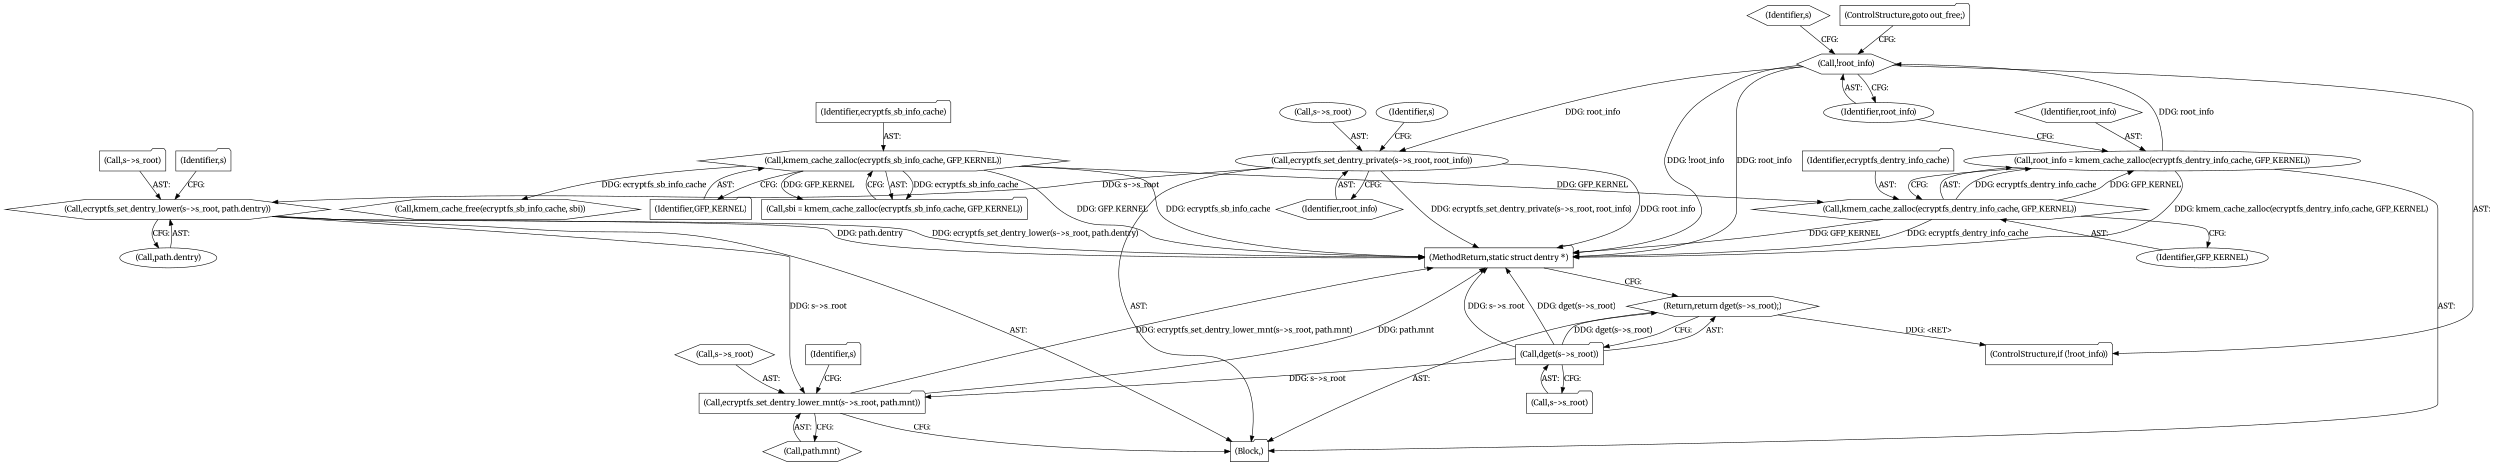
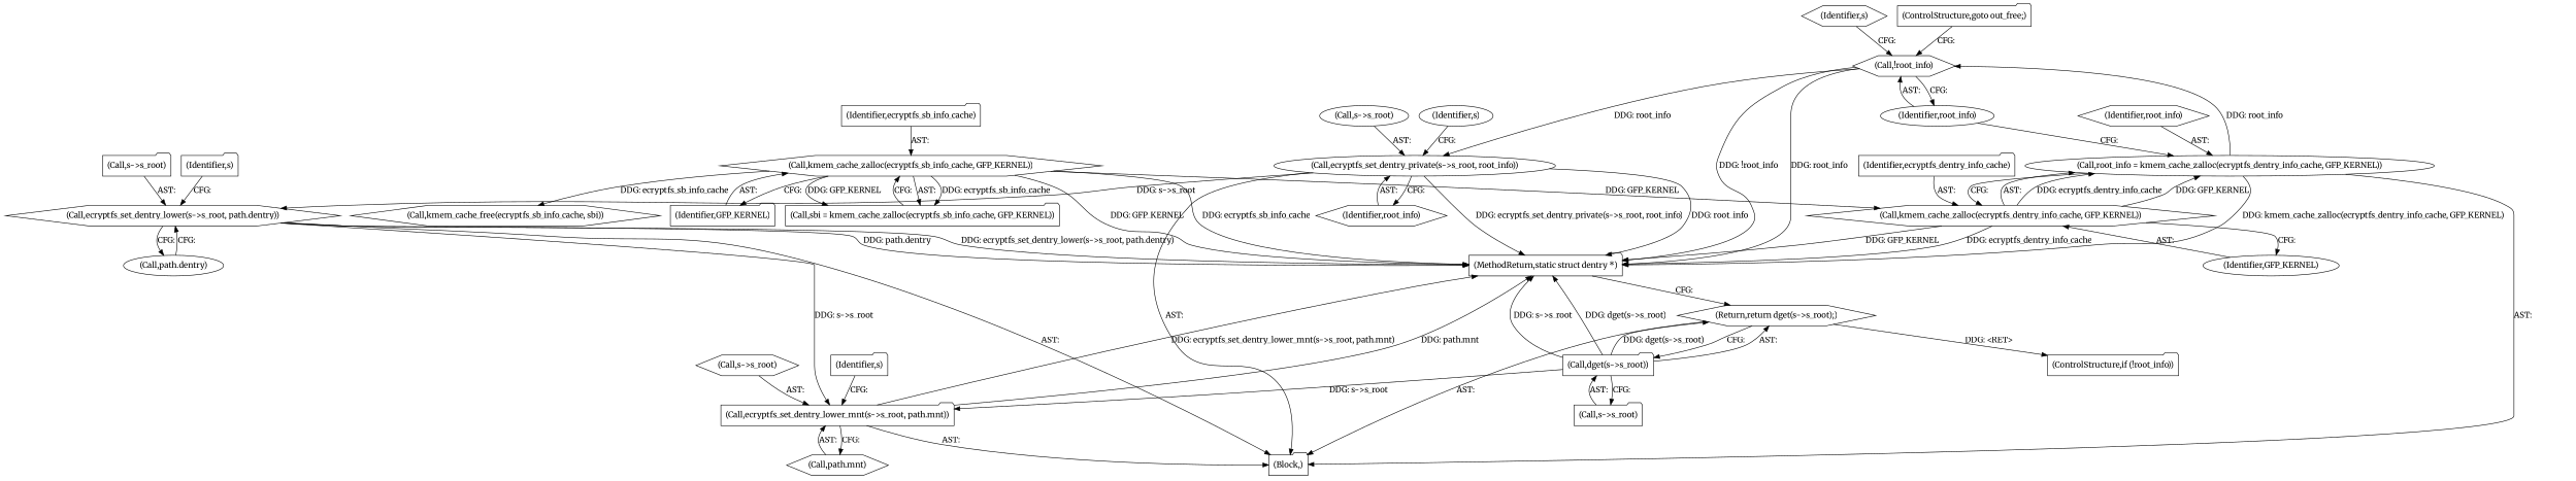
  digraph {
    fontname=Merriweather
    node [fontname=Merriweather shape=folder]
    edge [fontname=Merriweather]
    n1 [label="(Call,!root_info)" shape=hexagon]
    n2 [label="(Call,ecryptfs_set_dentry_private(s->s_root, root_info))" shape=ellipse]
    n3 [label="(Identifier,root_info)" shape=ellipse]
    n4 [label="(ControlStructure,if (!root_info))"]
    n5 [label="(MethodReturn,static struct dentry *)"]
    n6 [label="(Block,)"]
    n7 [label="(Call,ecryptfs_set_dentry_lower(s->s_root, path.dentry))" shape=hexagon]
    n8 [label="(Identifier,root_info)" shape=hexagon]
    n9 [label="(Call,root_info = kmem_cache_zalloc(ecryptfs_dentry_info_cache, GFP_KERNEL))" shape=ellipse]
    n10 [label="(Return,return dget(s->s_root);)" shape=hexagon]
    n11 [label="(Call,kmem_cache_zalloc(ecryptfs_dentry_info_cache, GFP_KERNEL))" shape=hexagon]
    n12 [label="(Identifier,GFP_KERNEL)" shape=ellipse]
    n13 [label="(Call,kmem_cache_zalloc(ecryptfs_sb_info_cache, GFP_KERNEL))" shape=hexagon]
    n14 [label="(Call,kmem_cache_free(ecryptfs_sb_info_cache, sbi))" shape=hexagon]
    n15 [label="(Identifier,GFP_KERNEL)"]
    n16 [label="(Call,sbi = kmem_cache_zalloc(ecryptfs_sb_info_cache, GFP_KERNEL))"]
    n17 [label="(Call,ecryptfs_set_dentry_lower_mnt(s->s_root, path.mnt))"]
    n18 [label="(Call,path.dentry)" shape=ellipse]
    n19 [label="(Call,path.mnt)" shape=hexagon]
    n20 [label="(Call,dget(s->s_root))"]
    n21 [label="(Call,s->s_root)"]
    n22 [label="(Call,s->s_root)" shape=ellipse]
    n23 [label="(Identifier,s)" shape=hexagon]
    n24 [label="(Identifier,s)"]
    n25 [label="(Call,s->s_root)" shape=hexagon]
    n26 [label="(ControlStructure,goto out_free;)"]
    n27 [label="(Identifier,s)"]
    n28 [label="(Call,s->s_root)"]
    n29 [label="(Identifier,ecryptfs_dentry_info_cache)"]
    n30 [label="(Identifier,ecryptfs_sb_info_cache)"]
    n31 [label="(Identifier,s)" shape=ellipse]
    n32 [label="(Identifier,root_info)" shape=hexagon]
    n1 -> n2 [label="DDG: root_info"]
    n1 -> n3 [label="CFG: "]
-   n1 -> n4 [label="AST: "]
    n1 -> n5 [label="DDG: !root_info"]
    n1 -> n5 [label="DDG: root_info"]
    n2 -> n5 [label="DDG: ecryptfs_set_dentry_private(s->s_root, root_info)"]
    n2 -> n5 [label="DDG: root_info"]
    n2 -> n6 [label="AST: "]
    n2 -> n7 [label="DDG: s->s_root"]
    n2 -> n8 [label="CFG: "]
    n3 -> n1 [label="AST: "]
    n3 -> n9 [label="CFG: "]
    n5 -> n10 [label="CFG: "]
    n7 -> n5 [label="DDG: ecryptfs_set_dentry_lower(s->s_root, path.dentry)"]
    n7 -> n5 [label="DDG: path.dentry"]
    n7 -> n6 [label="AST: "]
    n7 -> n17 [label="DDG: s->s_root"]
    n7 -> n18 [label="CFG: "]
    n8 -> n2 [label="AST: "]
    n9 -> n1 [label="DDG: root_info"]
    n9 -> n5 [label="DDG: kmem_cache_zalloc(ecryptfs_dentry_info_cache, GFP_KERNEL)"]
    n9 -> n6 [label="AST: "]
    n9 -> n11 [label="CFG: "]
    n10 -> n4 [label="DDG: <RET>"]
    n10 -> n6 [label="AST: "]
    n10 -> n20 [label="CFG: "]
    n11 -> n5 [label="DDG: GFP_KERNEL"]
    n11 -> n5 [label="DDG: ecryptfs_dentry_info_cache"]
    n11 -> n9 [label="AST: "]
    n11 -> n9 [label="DDG: ecryptfs_dentry_info_cache"]
    n11 -> n9 [label="DDG: GFP_KERNEL"]
    n11 -> n12 [label="CFG: "]
    n12 -> n11 [label="AST: "]
    n13 -> n5 [label="DDG: GFP_KERNEL"]
    n13 -> n5 [label="DDG: ecryptfs_sb_info_cache"]
    n13 -> n11 [label="DDG: GFP_KERNEL"]
    n13 -> n14 [label="DDG: ecryptfs_sb_info_cache"]
    n13 -> n15 [label="CFG: "]
    n13 -> n16 [label="AST: "]
    n13 -> n16 [label="DDG: ecryptfs_sb_info_cache"]
    n13 -> n16 [label="DDG: GFP_KERNEL"]
    n15 -> n13 [label="AST: "]
    n16 -> n13 [label="CFG: "]
    n17 -> n5 [label="DDG: ecryptfs_set_dentry_lower_mnt(s->s_root, path.mnt)"]
    n17 -> n5 [label="DDG: path.mnt"]
-   n17 -> n6 [label="CFG: "]
+   n17 -> n6 [label="AST: "]
    n17 -> n19 [label="CFG: "]
-   n18 -> n7 [label="AST: "]
+   n18 -> n7 [label="CFG: "]
    n19 -> n17 [label="AST: "]
    n20 -> n5 [label="DDG: s->s_root"]
    n20 -> n5 [label="DDG: dget(s->s_root)"]
    n20 -> n10 [label="AST: "]
    n20 -> n10 [label="DDG: dget(s->s_root)"]
    n20 -> n17 [label="DDG: s->s_root"]
    n20 -> n21 [label="CFG: "]
    n21 -> n20 [label="AST: "]
    n22 -> n2 [label="AST: "]
    n23 -> n1 [label="CFG: "]
    n24 -> n7 [label="CFG: "]
    n25 -> n17 [label="AST: "]
    n26 -> n1 [label="CFG: "]
    n27 -> n17 [label="CFG: "]
    n28 -> n7 [label="AST: "]
    n29 -> n11 [label="AST: "]
    n30 -> n13 [label="AST: "]
    n31 -> n2 [label="CFG: "]
    n32 -> n9 [label="AST: "]
  }
